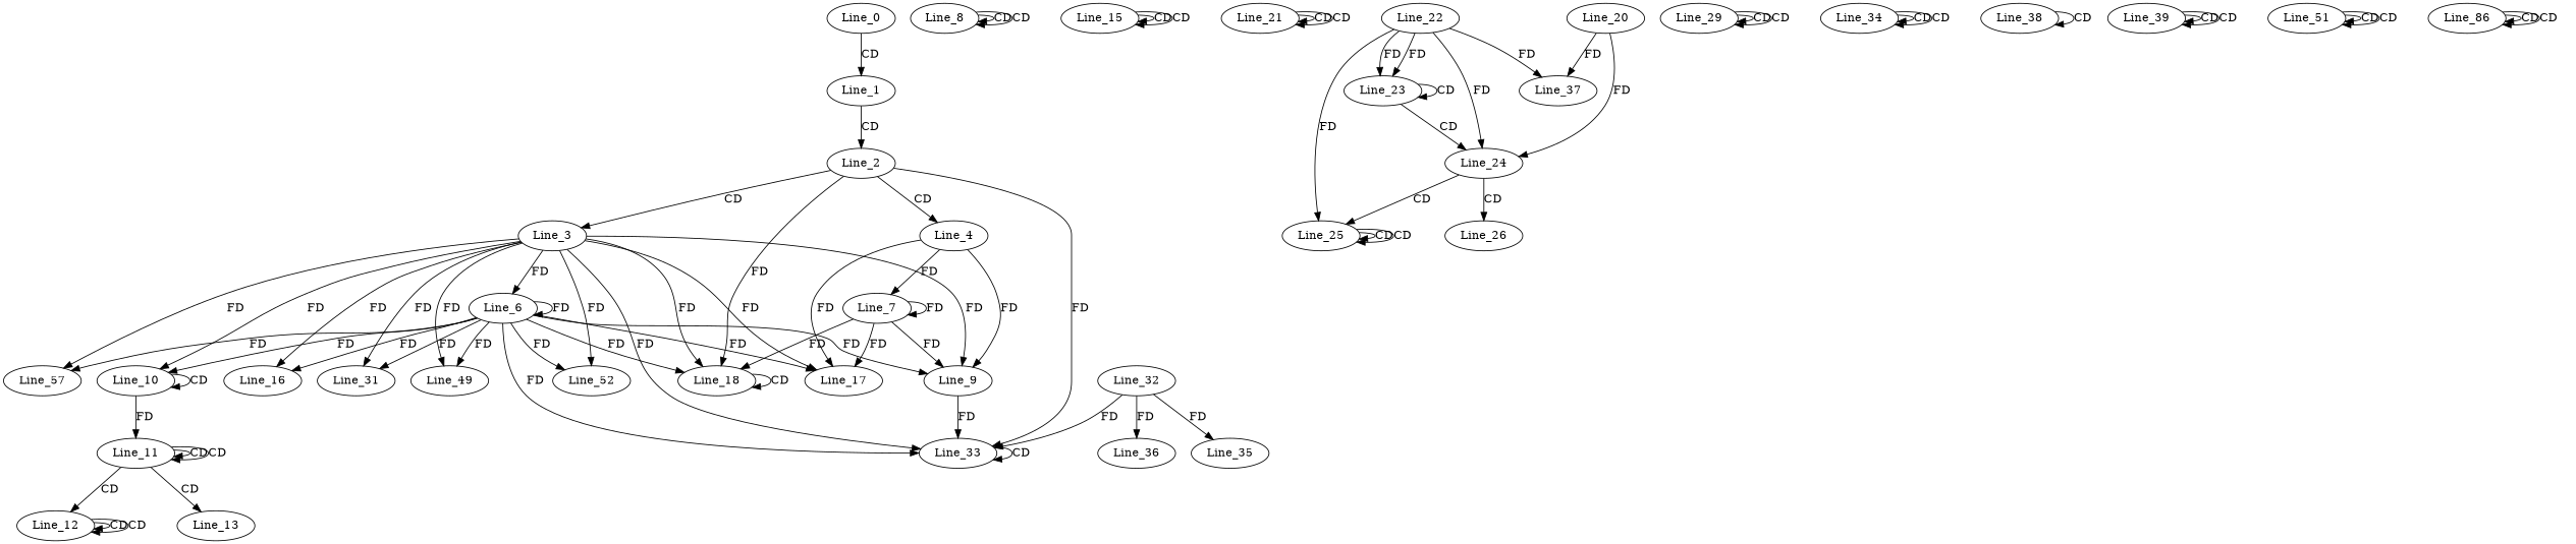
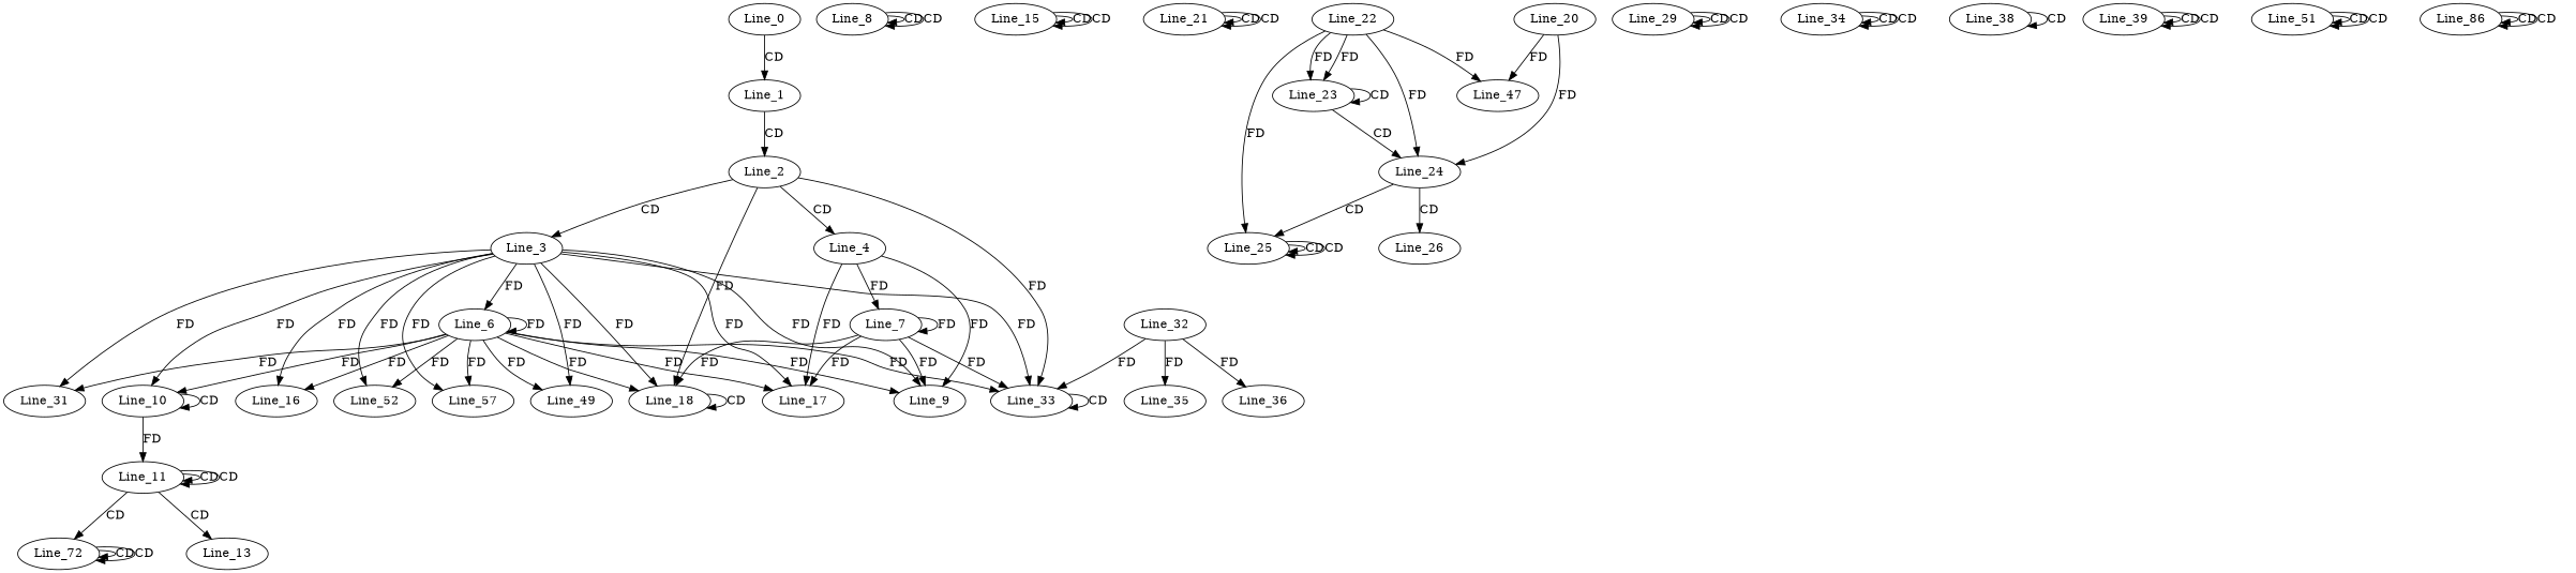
  digraph {
    Line_0
    Line_1
    Line_2
    Line_3
    Line_4
    Line_18
    Line_33
    Line_6
    Line_9
    Line_10
    Line_16
    Line_17
    Line_31
    Line_49
    Line_52
    Line_57
    Line_7
    Line_11
    Line_8
-   Line_12
+   Line_12 [label=Line_72]
    Line_13
    Line_15
    Line_21
    Line_22
    Line_23
    Line_24
    Line_25
-   Line_37
+   Line_37 [label=Line_47]
    Line_26
    Line_20
    Line_29
    Line_32
    Line_35
    Line_36
    Line_34
    Line_38
    Line_39
    Line_51
    n39 [label=Line_86]
    Line_0 -> Line_1 [label=CD]
    Line_1 -> Line_2 [label=CD]
    Line_2 -> Line_3 [label=CD]
    Line_2 -> Line_4 [label=CD]
    Line_2 -> Line_18 [label=FD]
    Line_2 -> Line_33 [label=FD]
    Line_3 -> Line_18 [label=FD]
    Line_3 -> Line_33 [label=FD]
    Line_3 -> Line_6 [label=FD]
    Line_3 -> Line_9 [label=FD]
    Line_3 -> Line_10 [label=FD]
    Line_3 -> Line_16 [label=FD]
    Line_3 -> Line_17 [label=FD]
    Line_3 -> Line_31 [label=FD]
    Line_3 -> Line_49 [label=FD]
    Line_3 -> Line_52 [label=FD]
    Line_3 -> Line_57 [label=FD]
    Line_4 -> Line_9 [label=FD]
    Line_4 -> Line_17 [label=FD]
    Line_4 -> Line_7 [label=FD]
    Line_18 -> Line_18 [label=CD]
    Line_33 -> Line_33 [label=CD]
    Line_6 -> Line_18 [label=FD]
    Line_6 -> Line_33 [label=FD]
    Line_6 -> Line_6 [label=FD]
    Line_6 -> Line_9 [label=FD]
    Line_6 -> Line_10 [label=FD]
    Line_6 -> Line_16 [label=FD]
    Line_6 -> Line_17 [label=FD]
    Line_6 -> Line_31 [label=FD]
    Line_6 -> Line_49 [label=FD]
    Line_6 -> Line_52 [label=FD]
    Line_6 -> Line_57 [label=FD]
    Line_10 -> Line_10 [label=CD]
    Line_10 -> Line_11 [label=FD]
    Line_7 -> Line_18 [label=FD]
-   Line_9 -> Line_33 [label=FD]
+   Line_7 -> Line_33 [label=FD]
    Line_7 -> Line_9 [label=FD]
    Line_7 -> Line_17 [label=FD]
    Line_7 -> Line_7 [label=FD]
    Line_11 -> Line_11 [label=CD]
    Line_11 -> Line_11 [label=CD]
    Line_11 -> Line_12 [label=CD]
    Line_11 -> Line_13 [label=CD]
    Line_8 -> Line_8 [label=CD]
    Line_8 -> Line_8 [label=CD]
    Line_12 -> Line_12 [label=CD]
    Line_12 -> Line_12 [label=CD]
    Line_15 -> Line_15 [label=CD]
    Line_15 -> Line_15 [label=CD]
    Line_21 -> Line_21 [label=CD]
    Line_21 -> Line_21 [label=CD]
    Line_22 -> Line_23 [label=FD]
    Line_22 -> Line_23 [label=FD]
    Line_22 -> Line_24 [label=FD]
    Line_22 -> Line_25 [label=FD]
    Line_22 -> Line_37 [label=FD]
    Line_23 -> Line_23 [label=CD]
    Line_23 -> Line_24 [label=CD]
    Line_24 -> Line_25 [label=CD]
    Line_24 -> Line_26 [label=CD]
    Line_25 -> Line_25 [label=CD]
    Line_25 -> Line_25 [label=CD]
    Line_20 -> Line_24 [label=FD]
    Line_20 -> Line_37 [label=FD]
    Line_29 -> Line_29 [label=CD]
    Line_29 -> Line_29 [label=CD]
    Line_32 -> Line_33 [label=FD]
    Line_32 -> Line_35 [label=FD]
    Line_32 -> Line_36 [label=FD]
    Line_34 -> Line_34 [label=CD]
    Line_34 -> Line_34 [label=CD]
    Line_38 -> Line_38 [label=CD]
    Line_39 -> Line_39 [label=CD]
    Line_39 -> Line_39 [label=CD]
    Line_51 -> Line_51 [label=CD]
    Line_51 -> Line_51 [label=CD]
    n39 -> n39 [label=CD]
    n39 -> n39 [label=CD]
  }
